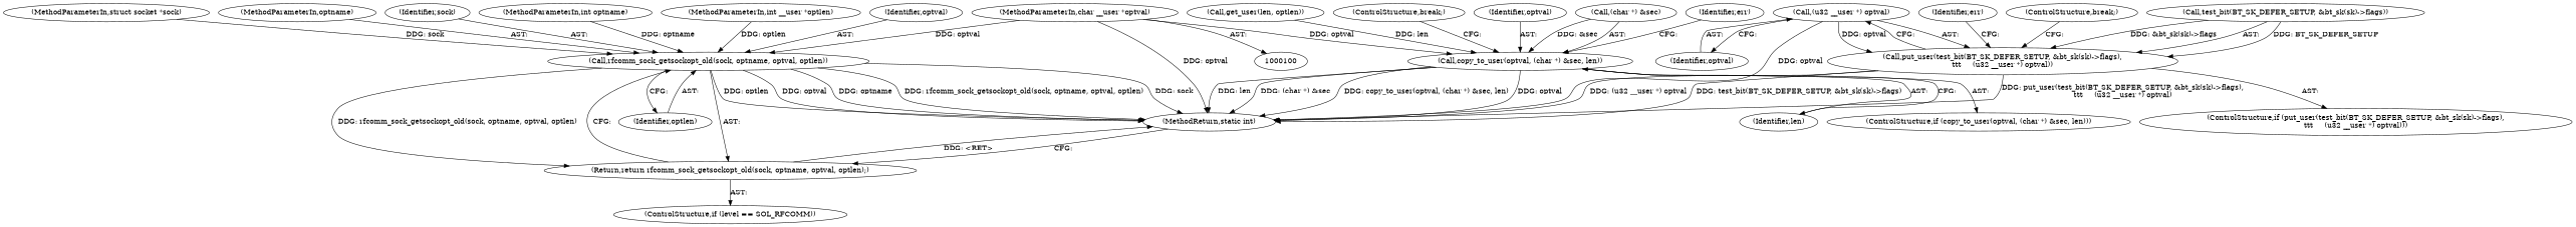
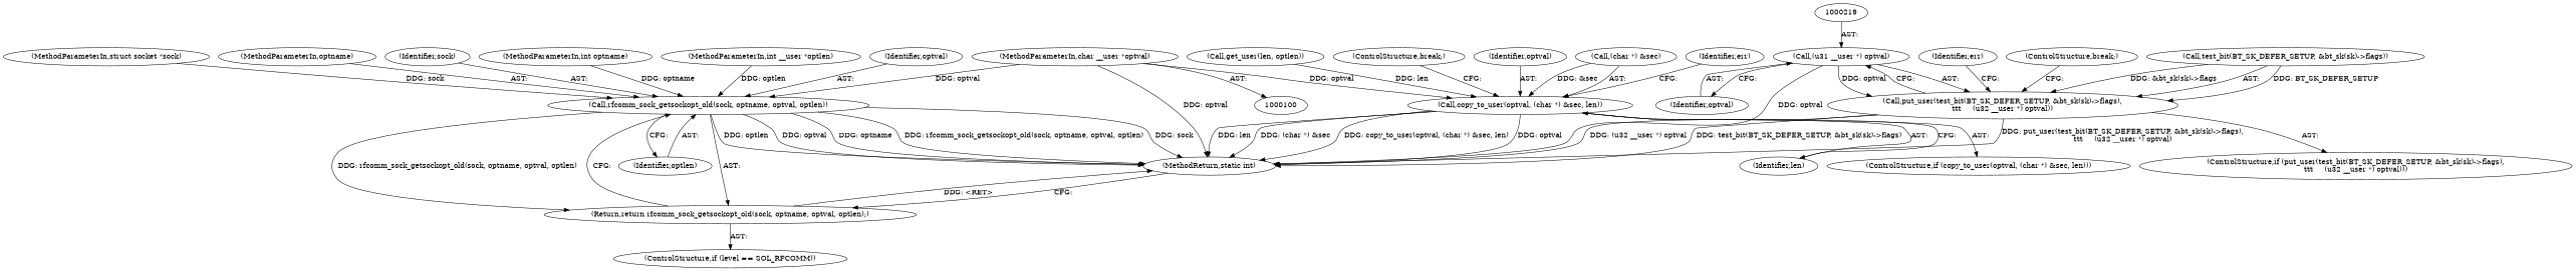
  digraph {
    n1 [label="(MethodParameterIn,char __user *optval)"]
    n2 [label="(Call,rfcomm_sock_getsockopt_old(sock, optname, optval, optlen))"]
    n3 [label="(Call,copy_to_user(optval, (char *) &sec, len))"]
    n4 [label="(MethodReturn,static int)"]
    1000100
    n6 [label="(Return,return rfcomm_sock_getsockopt_old(sock, optname, optval, optlen);)"]
    n7 [label="(Identifier,optlen)"]
    n8 [label="(Identifier,len)"]
    n9 [label="(ControlStructure,if (copy_to_user(optval, (char *) &sec, len)))"]
-   n10 [label="(Call,(u32 __user *) optval)"]
+   n10 [label="(Call,(u31 __user *) optval)"]
    n11 [label="(Call,put_user(test_bit(BT_SK_DEFER_SETUP, &bt_sk(sk)->flags),\n\t\t\t     (u32 __user *) optval))"]
    n12 [label="(Identifier,optval)"]
    n13 [label="(ControlStructure,if (level == SOL_RFCOMM))"]
    n14 [label="(ControlStructure,if (put_user(test_bit(BT_SK_DEFER_SETUP, &bt_sk(sk)->flags),\n\t\t\t     (u32 __user *) optval)))"]
    n15 [label="(Identifier,optval)"]
    n16 [label="(ControlStructure,break;)"]
    n17 [label="(MethodParameterIn,struct socket *sock)"]
    n18 [label="(Identifier,optval)"]
    n19 [label="(Call,(char *) &sec)"]
    n20 [label="(ControlStructure,break;)"]
    n21 [label="(MethodParameterIn,optname)"]
    n22 [label="(Identifier,err)"]
    n23 [label="(Call,test_bit(BT_SK_DEFER_SETUP, &bt_sk(sk)->flags))"]
    n24 [label="(Identifier,sock)"]
    n25 [label="(Identifier,err)"]
    n26 [label="(MethodParameterIn,int optname)"]
    n27 [label="(MethodParameterIn,int __user *optlen)"]
    n28 [label="(Call,get_user(len, optlen))"]
+   1000219
    n1 -> n2 [label="DDG: optval"]
    n1 -> n3 [label="DDG: optval"]
    n1 -> n4 [label="DDG: optval"]
    n1 -> 1000100 [label="AST: "]
    n2 -> n4 [label="DDG: optval"]
    n2 -> n4 [label="DDG: optname"]
    n2 -> n4 [label="DDG: rfcomm_sock_getsockopt_old(sock, optname, optval, optlen)"]
    n2 -> n4 [label="DDG: sock"]
    n2 -> n4 [label="DDG: optlen"]
    n2 -> n6 [label="AST: "]
    n2 -> n6 [label="DDG: rfcomm_sock_getsockopt_old(sock, optname, optval, optlen)"]
    n2 -> n7 [label="CFG: "]
    n3 -> n4 [label="DDG: copy_to_user(optval, (char *) &sec, len)"]
    n3 -> n4 [label="DDG: optval"]
    n3 -> n4 [label="DDG: len"]
    n3 -> n4 [label="DDG: (char *) &sec"]
    n3 -> n8 [label="CFG: "]
    n3 -> n9 [label="AST: "]
    n4 -> n6 [label="CFG: "]
    n6 -> n2 [label="CFG: "]
    n6 -> n4 [label="DDG: <RET>"]
    n6 -> n13 [label="AST: "]
    n7 -> n2 [label="AST: "]
    n8 -> n3 [label="AST: "]
    n10 -> n4 [label="DDG: optval"]
    n10 -> n11 [label="AST: "]
    n10 -> n11 [label="DDG: optval"]
    n10 -> n12 [label="CFG: "]
    n11 -> n4 [label="DDG: put_user(test_bit(BT_SK_DEFER_SETUP, &bt_sk(sk)->flags),\n\t\t\t     (u32 __user *) optval)"]
    n11 -> n4 [label="DDG: (u32 __user *) optval"]
    n11 -> n4 [label="DDG: test_bit(BT_SK_DEFER_SETUP, &bt_sk(sk)->flags)"]
    n11 -> n10 [label="CFG: "]
    n11 -> n14 [label="AST: "]
    n12 -> n10 [label="AST: "]
    n15 -> n2 [label="AST: "]
    n16 -> n3 [label="CFG: "]
    n17 -> n2 [label="DDG: sock"]
    n18 -> n3 [label="AST: "]
    n19 -> n3 [label="AST: "]
    n19 -> n3 [label="DDG: &sec"]
    n20 -> n11 [label="CFG: "]
    n21 -> n2 [label="AST: "]
    n22 -> n3 [label="CFG: "]
    n23 -> n11 [label="AST: "]
    n23 -> n11 [label="DDG: BT_SK_DEFER_SETUP"]
    n23 -> n11 [label="DDG: &bt_sk(sk)->flags"]
    n24 -> n2 [label="AST: "]
    n25 -> n11 [label="CFG: "]
    n26 -> n2 [label="DDG: optname"]
    n27 -> n2 [label="DDG: optlen"]
    n28 -> n3 [label="DDG: len"]
+   1000219 -> n10 [label="AST: "]
  }
